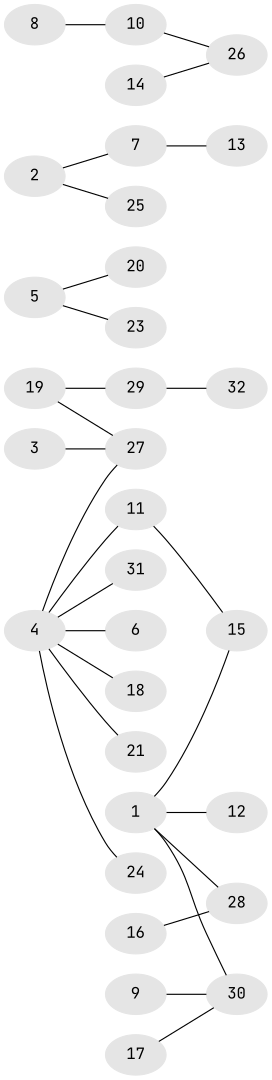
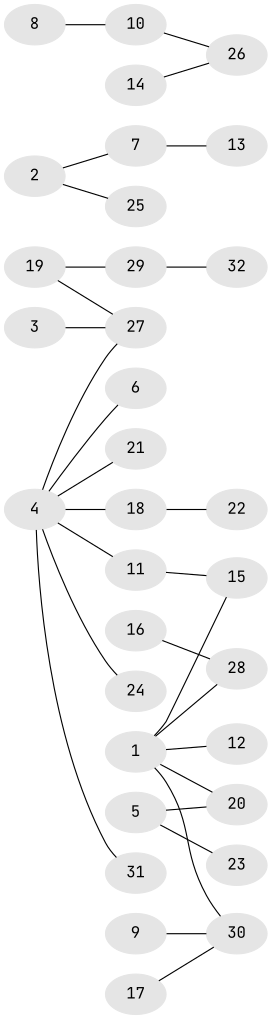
  graph {
    fontname="JetBrains Mono"
    rankdir=LR
    node [color=gray90 fontname="JetBrains Mono" style=filled]
    edge [fontname="JetBrains Mono" weight=1.0]
    1
    12
    15
    20
    28
    30
    2
    7
    25
    13
    3
    27
    4
    6
    11
    18
    21
    24
    31
+   22
    5
    23
    29
    32
    8
    10
    26
    9
    14
    16
    17
    19
    1 -- 12
    1 -- 15
+   1 -- 20
    1 -- 28
    1 -- 30
    2 -- 7
    2 -- 25
    7 -- 13
    3 -- 27
    4 -- 27
    4 -- 6
    4 -- 11
    4 -- 18
    4 -- 21
    4 -- 24
    4 -- 31
    11 -- 15
+   18 -- 22
    5 -- 20
    5 -- 23
    29 -- 32
    8 -- 10
    10 -- 26
    9 -- 30
    14 -- 26
    16 -- 28
    17 -- 30
    19 -- 27
    19 -- 29
  }
